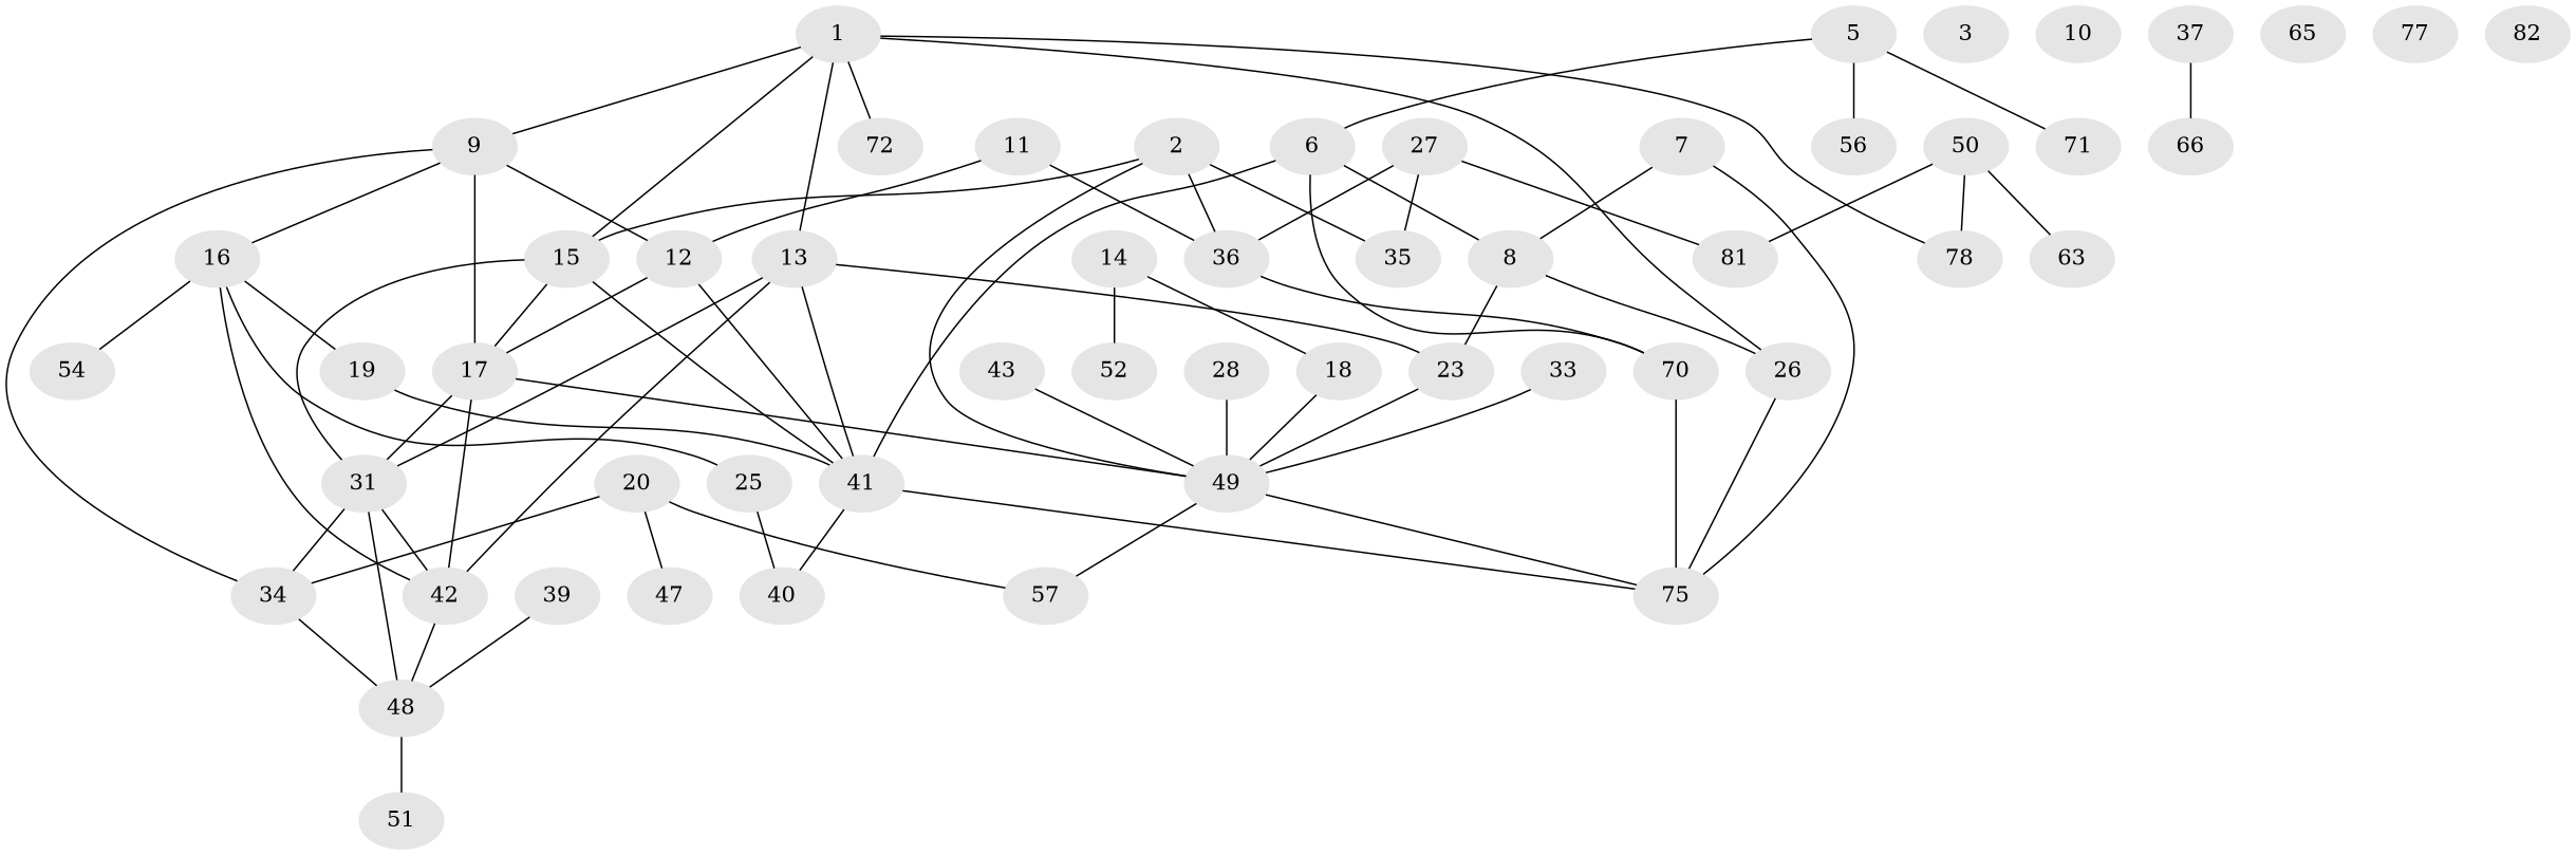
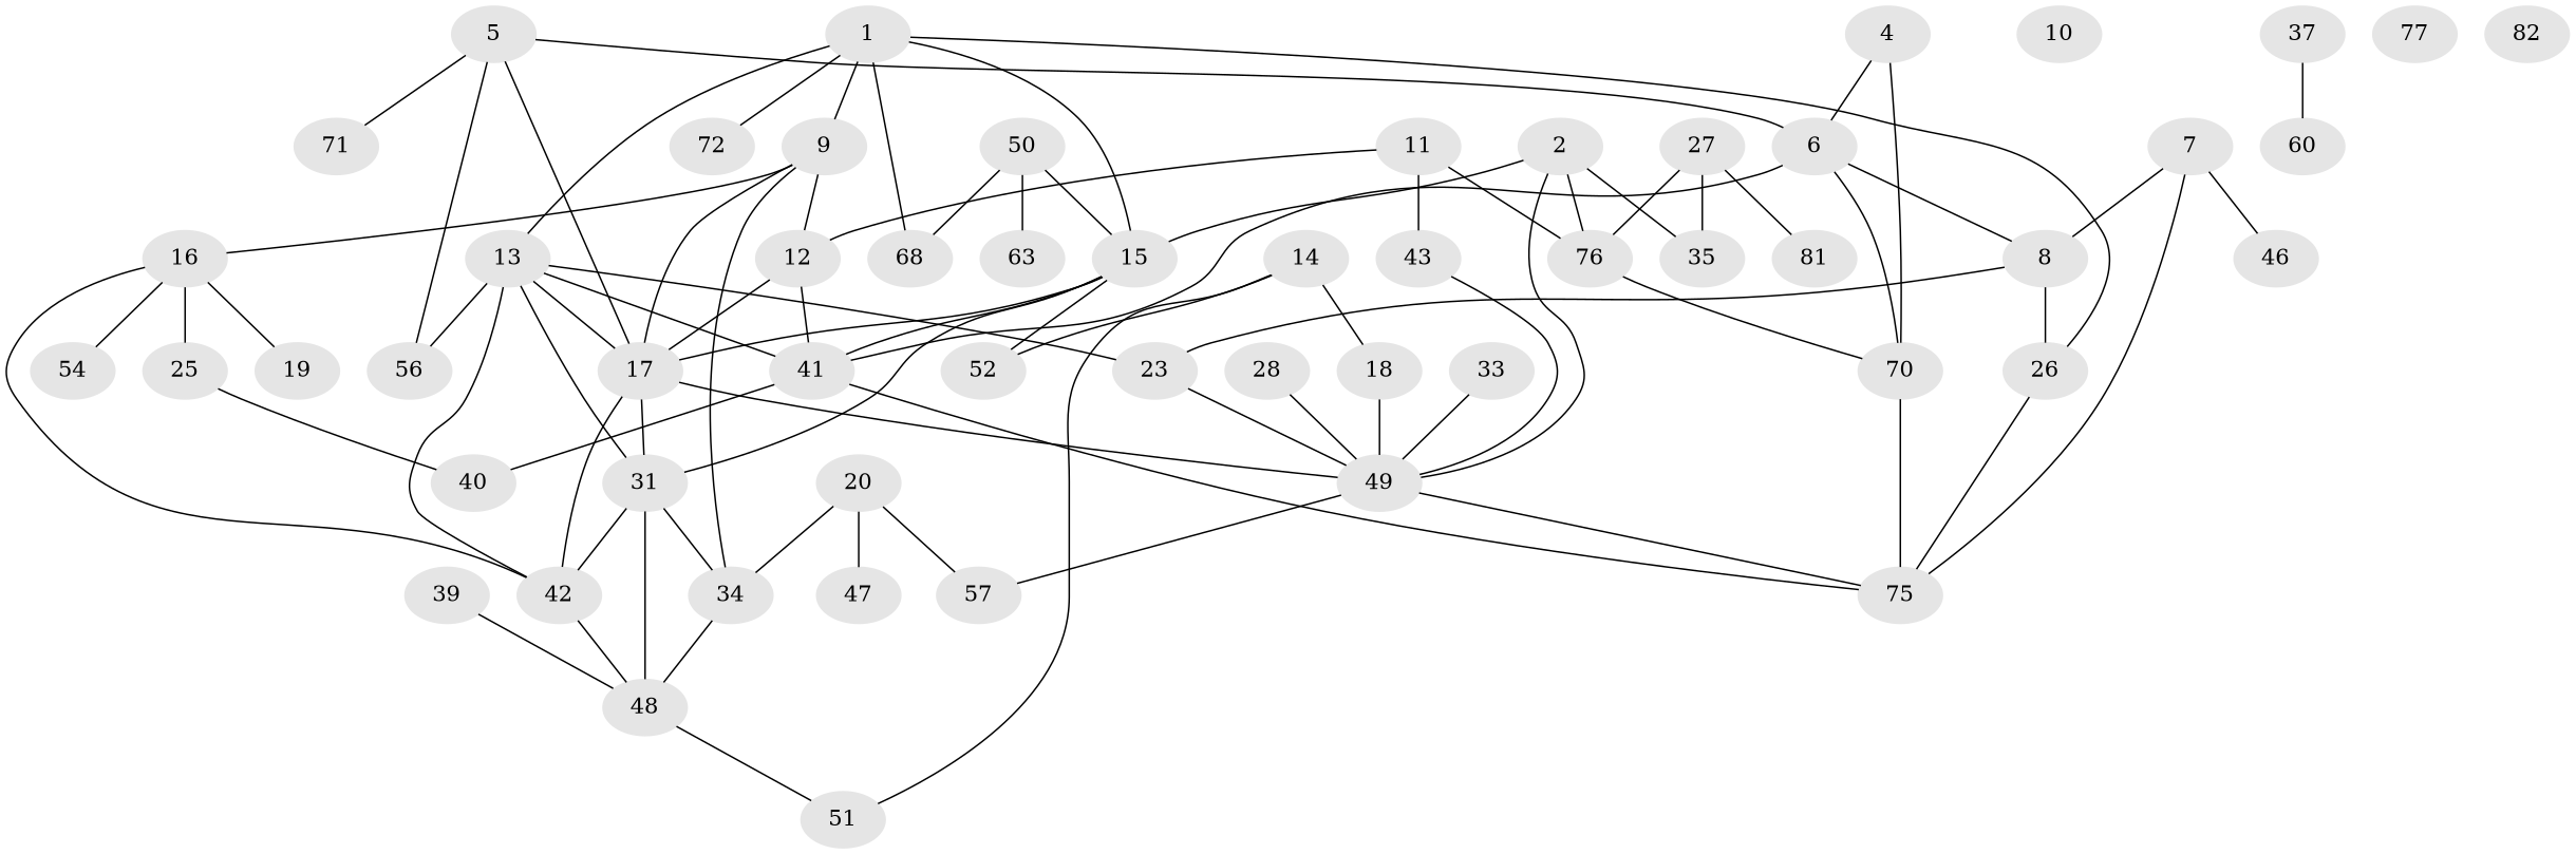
  graph {
    node [color=gray90 style=filled]
    1 [super="+30"]
    9 [super="+69"]
    13 [super="+58"]
    15 [super="+22"]
    26
-   68 [label=78]
+   68
    72
    17 [super="+73"]
    12 [super="+83"]
    16
    34 [super="+44"]
    56
    n13 [label=41 super="+29"]
    23
    31
    42
    52
    75 [super="+76"]
    2 [super="+62"]
    35
-   36 [super="+41"]
+   36 [super="+41" label=76]
    49 [super="+80"]
    70
    57
-   3
+   4 [super="+67"]
    6 [super="+32"]
    8 [super="+74"]
    5 [super="+53"]
    71
    40 [super="+64"]
    7 [super="+24"]
+   46
    19 [super="+59"]
    25 [super="+45"]
    54
    48 [super="+61"]
    10
    11
    43 [super="+79"]
    14 [super="+38"]
    18 [super="+55"]
    51
    20
    47
    27
    81
    28
    33
    37
-   60 [label=66]
+   60
    39
    50 [super="+78"]
    63
-   65
    77
    82
    1 -- 9
    1 -- 13
    1 -- 15
    1 -- 26
    1 -- 68
    1 -- 72
    9 -- 17
    9 -- 12
    9 -- 16
    9 -- 34
+   13 -- 17
+   13 -- 56
    13 -- n13
    13 -- 23
    13 -- 31
    13 -- 42
    15 -- 17
    15 -- n13
    15 -- 31
+   15 -- 52
    26 -- 75
    17 -- 31
    17 -- 42
    17 -- 49
    12 -- 17
    12 -- n13
    16 -- 42
    16 -- 19
    16 -- 25
    16 -- 54
    34 -- 48
    n13 -- 75
    n13 -- 40
    23 -- 49
    31 -- 34
    31 -- 42
    31 -- 48
    42 -- 48
    2 -- 15
    2 -- 35
    2 -- 36
    2 -- 49
    36 -- 70
    49 -- 75
    49 -- 57
    70 -- 75
+   4 -- 70
+   4 -- 6
    6 -- n13
    6 -- 70
    6 -- 8
    8 -- 26
    8 -- 23
+   5 -- 17
    5 -- 56
    5 -- 6
    5 -- 71
    7 -- 75
    7 -- 8
-   19 -- n13
+   7 -- 46
    25 -- 40 [weight=2]
    48 -- 51
    11 -- 12
    11 -- 36
+   11 -- 43
    43 -- 49
    14 -- 52
    14 -- 18
+   14 -- 51
    18 -- 49
    20 -- 34
    20 -- 57
    20 -- 47
    27 -- 35
    27 -- 36
    27 -- 81
    28 -- 49
    33 -- 49
    37 -- 60
    39 -- 48
    50 -- 68
-   50 -- 81
+   50 -- 15
    50 -- 63
  }
